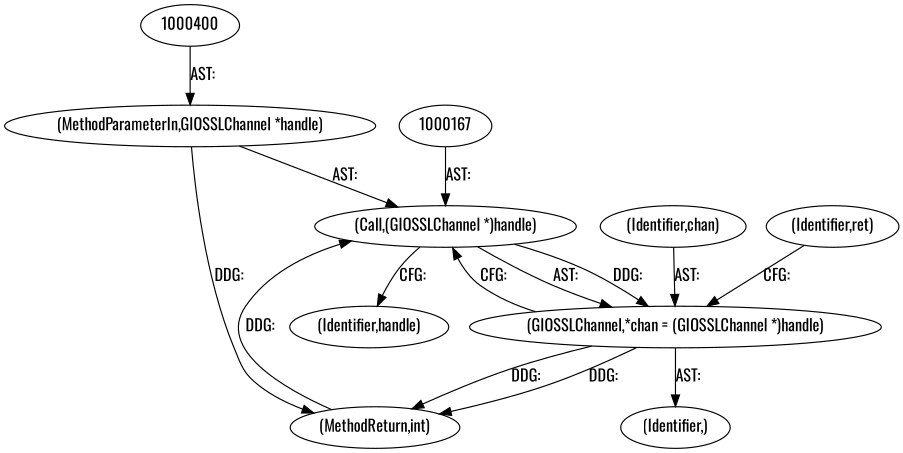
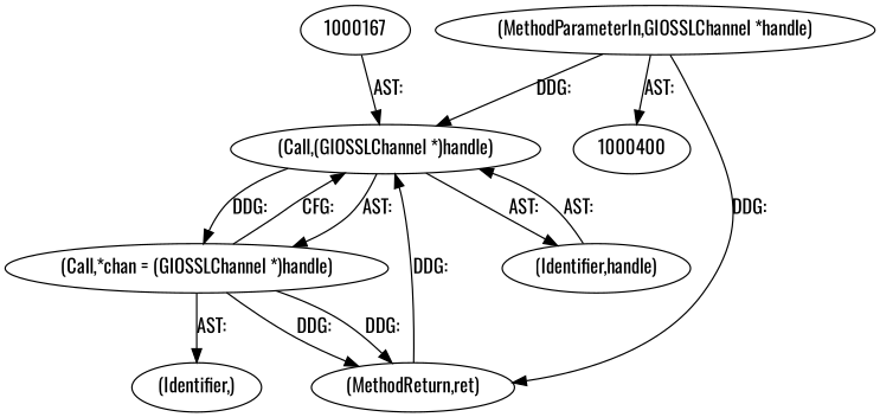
  digraph {
    fontname=Oswald
    node [fontname=Oswald]
    edge [fontname=Oswald]
    n1 [label="(MethodParameterIn,GIOSSLChannel *handle)"]
    n2 [label="(Call,(GIOSSLChannel *)handle)"]
-   n3 [label="(MethodReturn,int)"]
+   n3 [label="(MethodReturn,ret)"]
    n4 [label=1000400]
-   n5 [label="(GIOSSLChannel,*chan = (GIOSSLChannel *)handle)"]
+   n5 [label="(Call,*chan = (GIOSSLChannel *)handle)"]
    n6 [label="(Identifier,handle)"]
    n7 [label="(Identifier,)"]
-   n8 [label="(Identifier,chan)"]
-   n9 [label="(Identifier,ret)"]
    n10 [label=1000167]
-   n1 -> n2 [label="AST: "]
+   n1 -> n2 [label="DDG: "]
    n1 -> n3 [label="DDG: "]
-   n4 -> n1 [label="AST: "]
+   n1 -> n4 [label="AST: "]
    n2 -> n5 [label="AST: "]
    n2 -> n5 [label="DDG: "]
-   n2 -> n6 [label="CFG: "]
+   n2 -> n6 [label="AST: "]
    n3 -> n2 [label="DDG: "]
    n5 -> n2 [label="CFG: "]
    n5 -> n3 [label="DDG: "]
    n5 -> n3 [label="DDG: "]
    n5 -> n7 [label="AST: "]
-   n8 -> n5 [label="AST: "]
-   n9 -> n5 [label="CFG: "]
+   n6 -> n2 [label="AST: "]
    n10 -> n2 [label="AST: "]
  }
